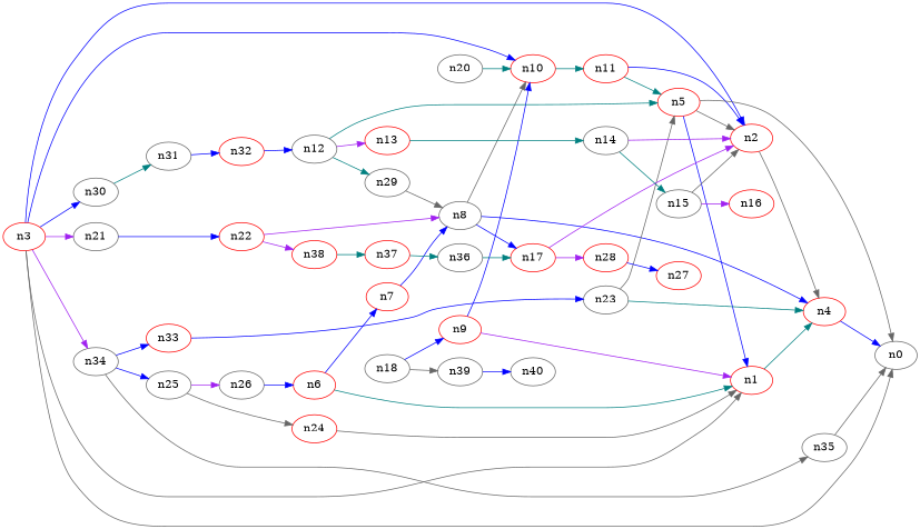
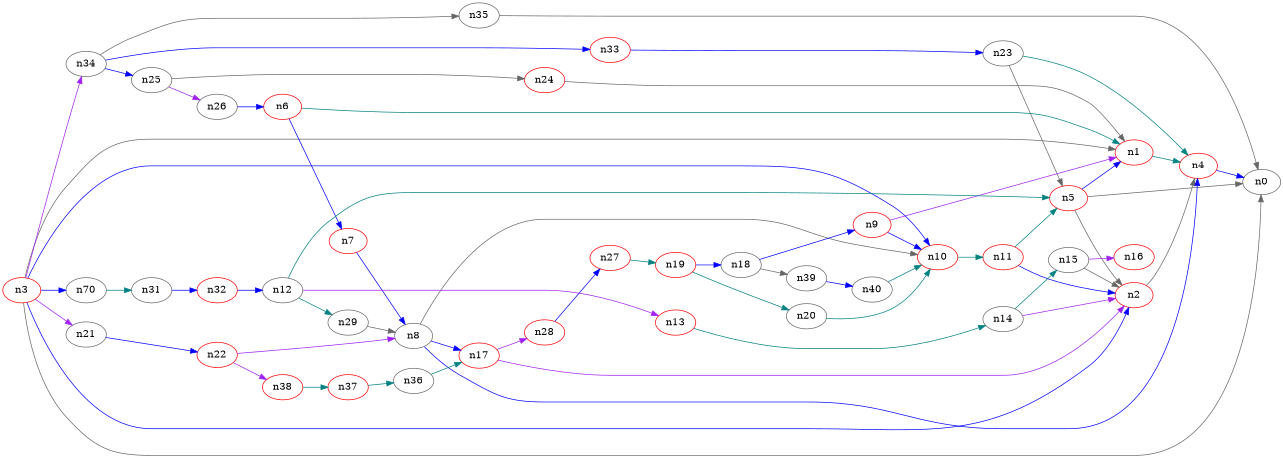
  digraph {
    rankdir=LR
    node [color=red]
    edge [color=blue]
    n1
    n4
    n0 [color=gray40]
    n2
    n3
    n10
    n21 [color=gray40]
-   n30 [color=gray40]
+   n30 [color=gray40 label=n70]
    n34 [color=gray40]
    n11
    n22
    n31 [color=gray40]
    n25 [color=gray40]
    n33
    n35 [color=gray40]
    n5
    n8 [color=gray40]
    n38
    n32
    n24
    n26 [color=gray40]
    n23 [color=gray40]
    n6
    n7
    n17
    n28
    n27
    n9
    n12 [color=gray40]
    n13
    n29 [color=gray40]
    n14 [color=gray40]
    n15 [color=gray40]
    n16
+   n19
    n18 [color=gray40]
    n39 [color=gray40]
    n40 [color=gray40]
    n20 [color=gray40]
    n37
    n36 [color=gray40]
    n1 -> n4 [color=teal]
    n4 -> n0
    n2 -> n4 [color=gray40]
    n3 -> n1 [color=gray40]
    n3 -> n0 [color=gray40]
    n3 -> n2
    n3 -> n10
    n3 -> n21 [color=purple]
    n3 -> n30
    n3 -> n34 [color=purple]
    n10 -> n11 [color=teal]
    n21 -> n22
    n30 -> n31 [color=teal]
    n34 -> n25
    n34 -> n33
    n34 -> n35 [color=gray40]
    n11 -> n2
    n11 -> n5 [color=teal]
    n22 -> n8 [color=purple]
    n22 -> n38 [color=purple]
    n31 -> n32
    n25 -> n24 [color=gray40]
    n25 -> n26 [color=purple]
    n33 -> n23
    n35 -> n0 [color=gray40]
    n5 -> n1
    n5 -> n0 [color=gray40]
    n5 -> n2 [color=gray40]
    n8 -> n4
    n8 -> n10 [color=gray40]
    n8 -> n17
    n38 -> n37 [color=teal]
    n32 -> n12
    n24 -> n1 [color=gray40]
    n26 -> n6
    n23 -> n4 [color=teal]
    n23 -> n5 [color=gray40]
    n6 -> n1 [color=teal]
    n6 -> n7
    n7 -> n8
    n17 -> n2 [color=purple]
    n17 -> n28 [color=purple]
    n28 -> n27
+   n27 -> n19 [color=teal]
    n9 -> n1 [color=purple]
    n9 -> n10
    n12 -> n5 [color=teal]
    n12 -> n13 [color=purple]
    n12 -> n29 [color=teal]
    n13 -> n14 [color=teal]
    n29 -> n8 [color=gray40]
    n14 -> n2 [color=purple]
    n14 -> n15 [color=teal]
    n15 -> n2 [color=gray40]
    n15 -> n16 [color=purple]
+   n19 -> n18
+   n19 -> n20 [color=teal]
    n18 -> n9
    n18 -> n39 [color=gray40]
    n39 -> n40
+   n40 -> n10 [color=teal]
    n20 -> n10 [color=teal]
    n37 -> n36 [color=teal]
    n36 -> n17 [color=teal]
  }
